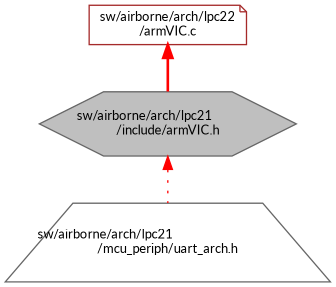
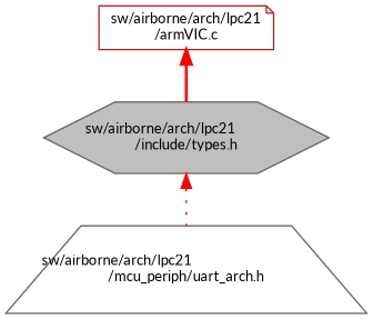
  digraph {
    fontname=Lato
    node [color=gray40 fillcolor=white fontname=Lato fontsize=10 style=filled]
    edge [color=red dir=back fontname=Lato fontsize=10 labelfontname=FreeSans labelfontsize=10]
-   n1 [fillcolor=grey75 fontcolor=black height=0.2 label="sw/airborne/arch/lpc21\l/include/armVIC.h" shape=hexagon width=0.4]
+   n1 [fillcolor=grey75 fontcolor=black height=0.2 label="sw/airborne/arch/lpc21\l/include/types.h" shape=hexagon width=0.4]
    n2 [height=0.2 label="sw/airborne/arch/lpc21\l/mcu_periph/uart_arch.h" shape=trapezium width=0.4]
-   n3 [color=brown height=0.2 label="sw/airborne/arch/lpc22\l/armVIC.c" shape=note width=0.4]
+   n3 [color=brown height=0.2 label="sw/airborne/arch/lpc21\l/armVIC.c" shape=note width=0.4]
    n1 -> n2 [style=dotted]
    n3 -> n1 [style=bold]
  }
